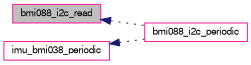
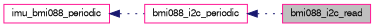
  digraph {
    rankdir=LR
    node [color=deeppink fillcolor=white fontname=FreeSans fontsize=10 shape=record style=filled]
    edge [color=midnightblue dir=back fontname=FreeSans fontsize=10 labelfontname=FreeSans labelfontsize=10 style=dotted]
    n1 [fillcolor=grey75 fontcolor=black height=0.2 label=bmi088_i2c_read width=0.4]
    n2 [height=0.2 label=bmi088_i2c_periodic width=0.4]
-   n3 [height=0.2 label=imu_bmi038_periodic width=0.4]
-   n1 -> n2
+   n3 [height=0.2 label=imu_bmi088_periodic width=0.4]
+   n2 -> n1
    n3 -> n2
  }
